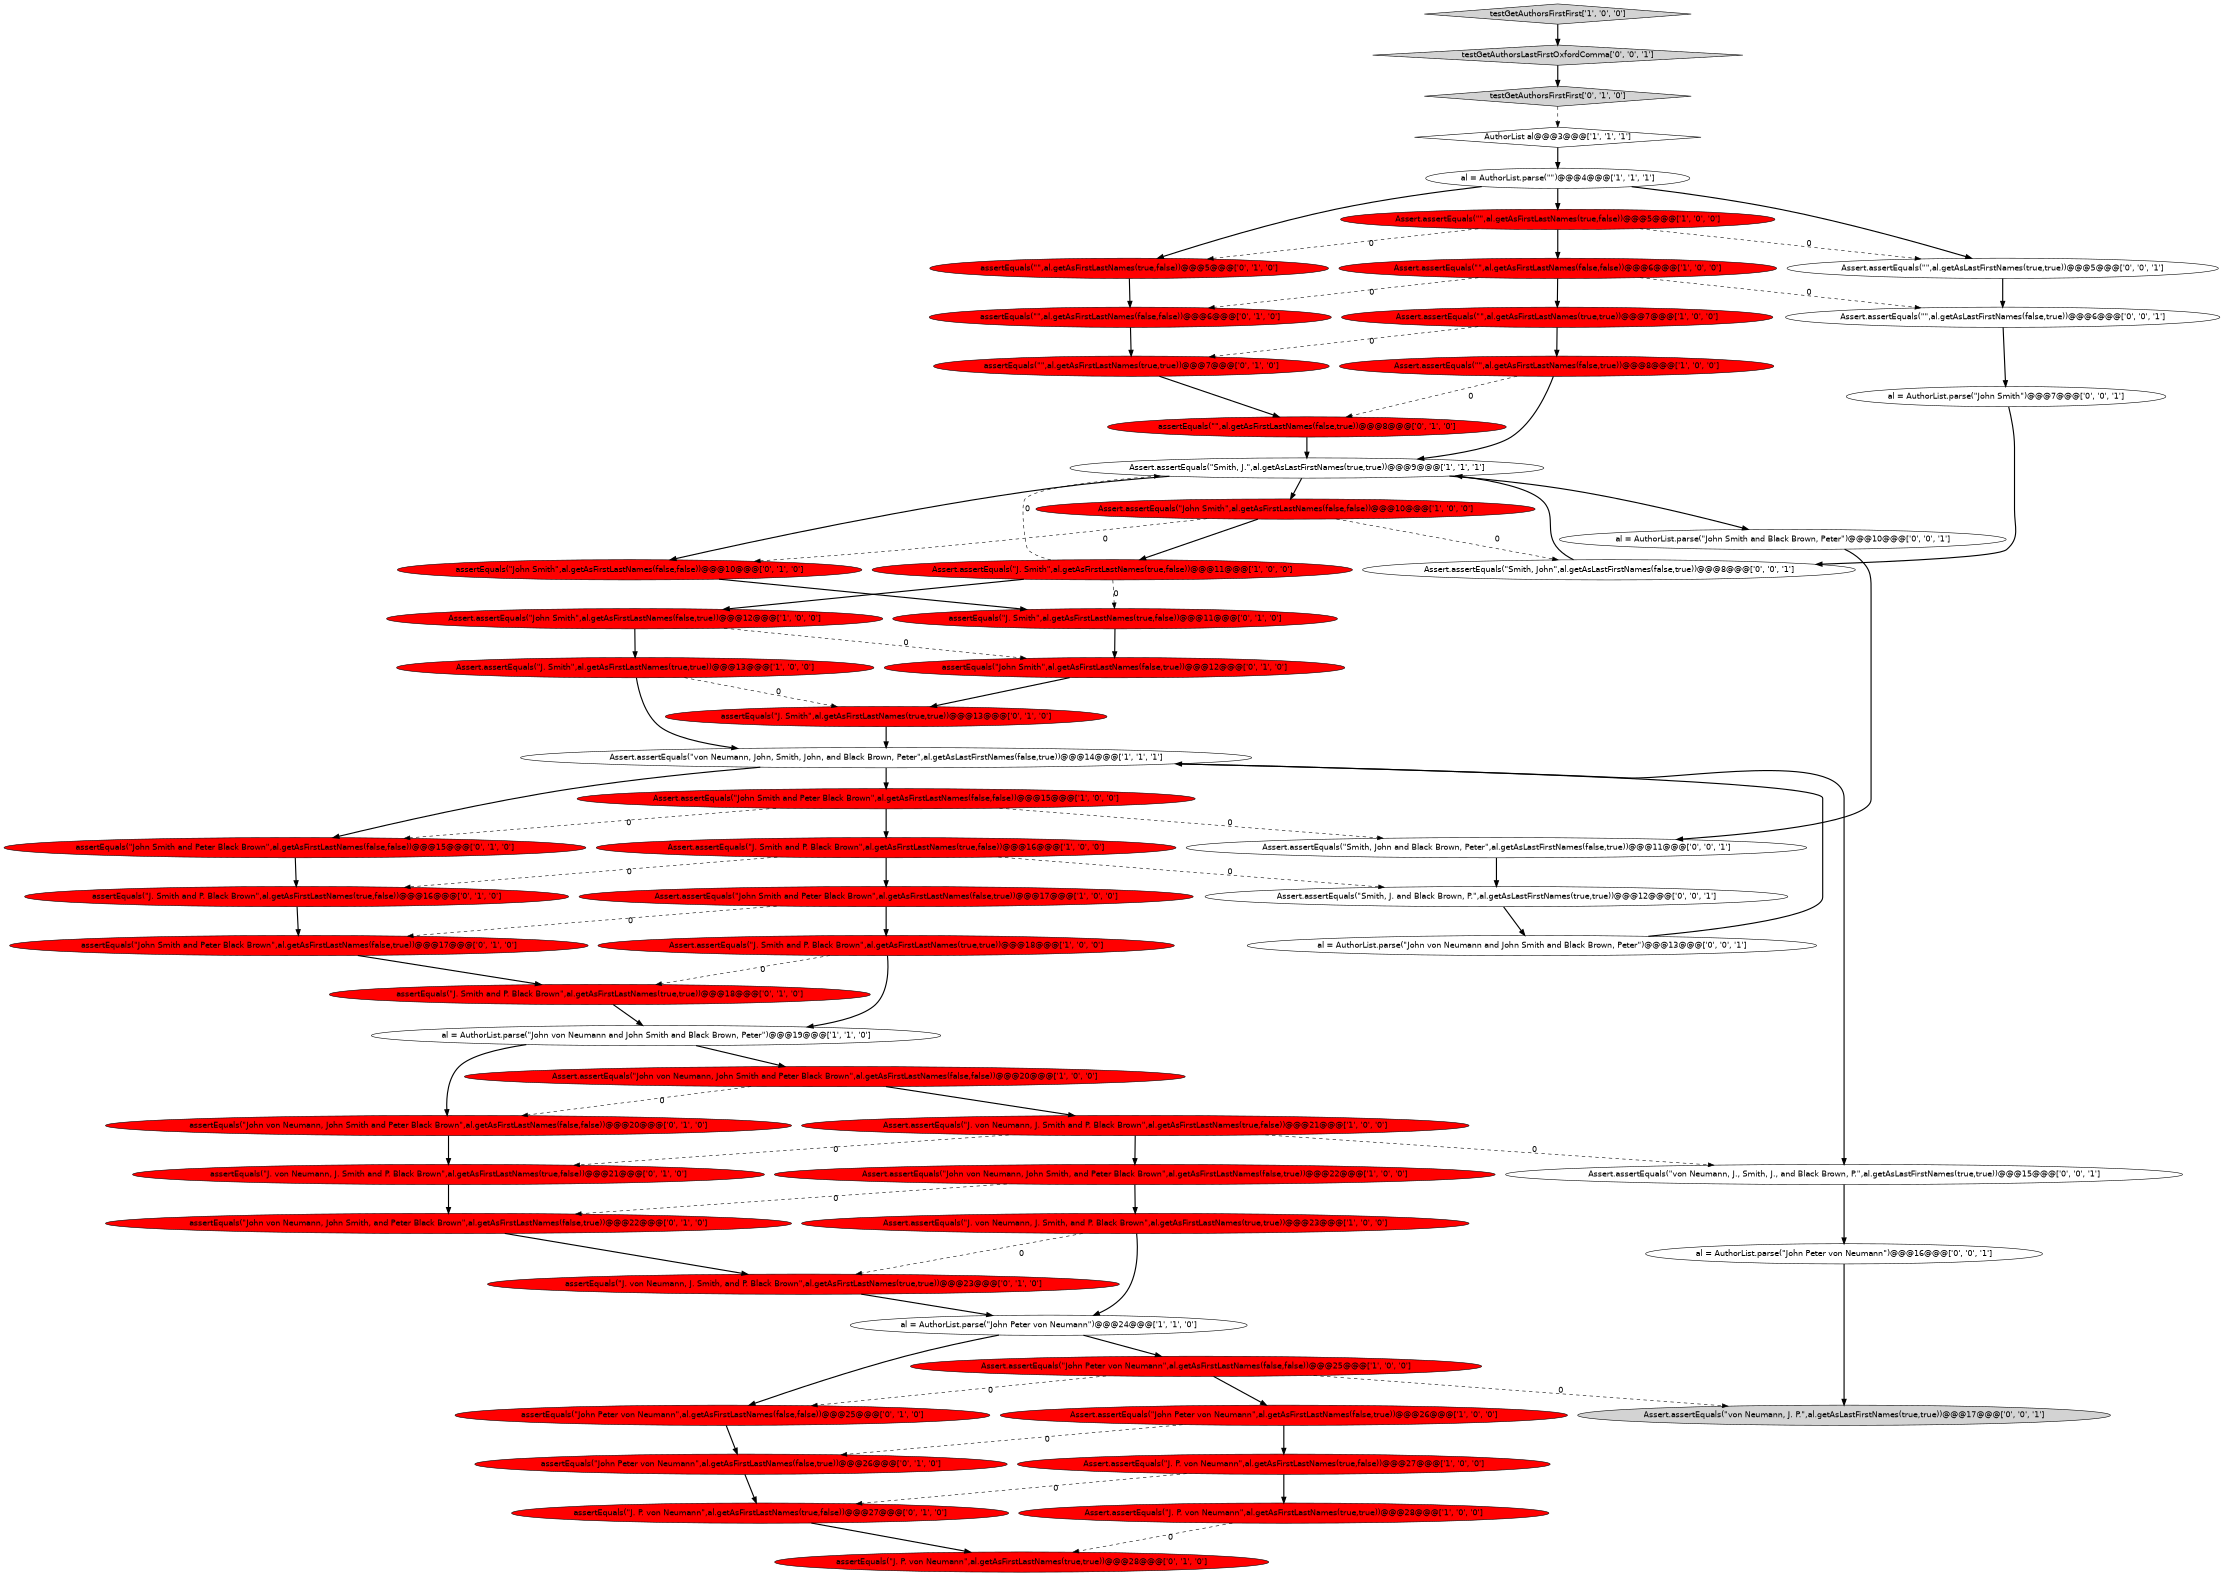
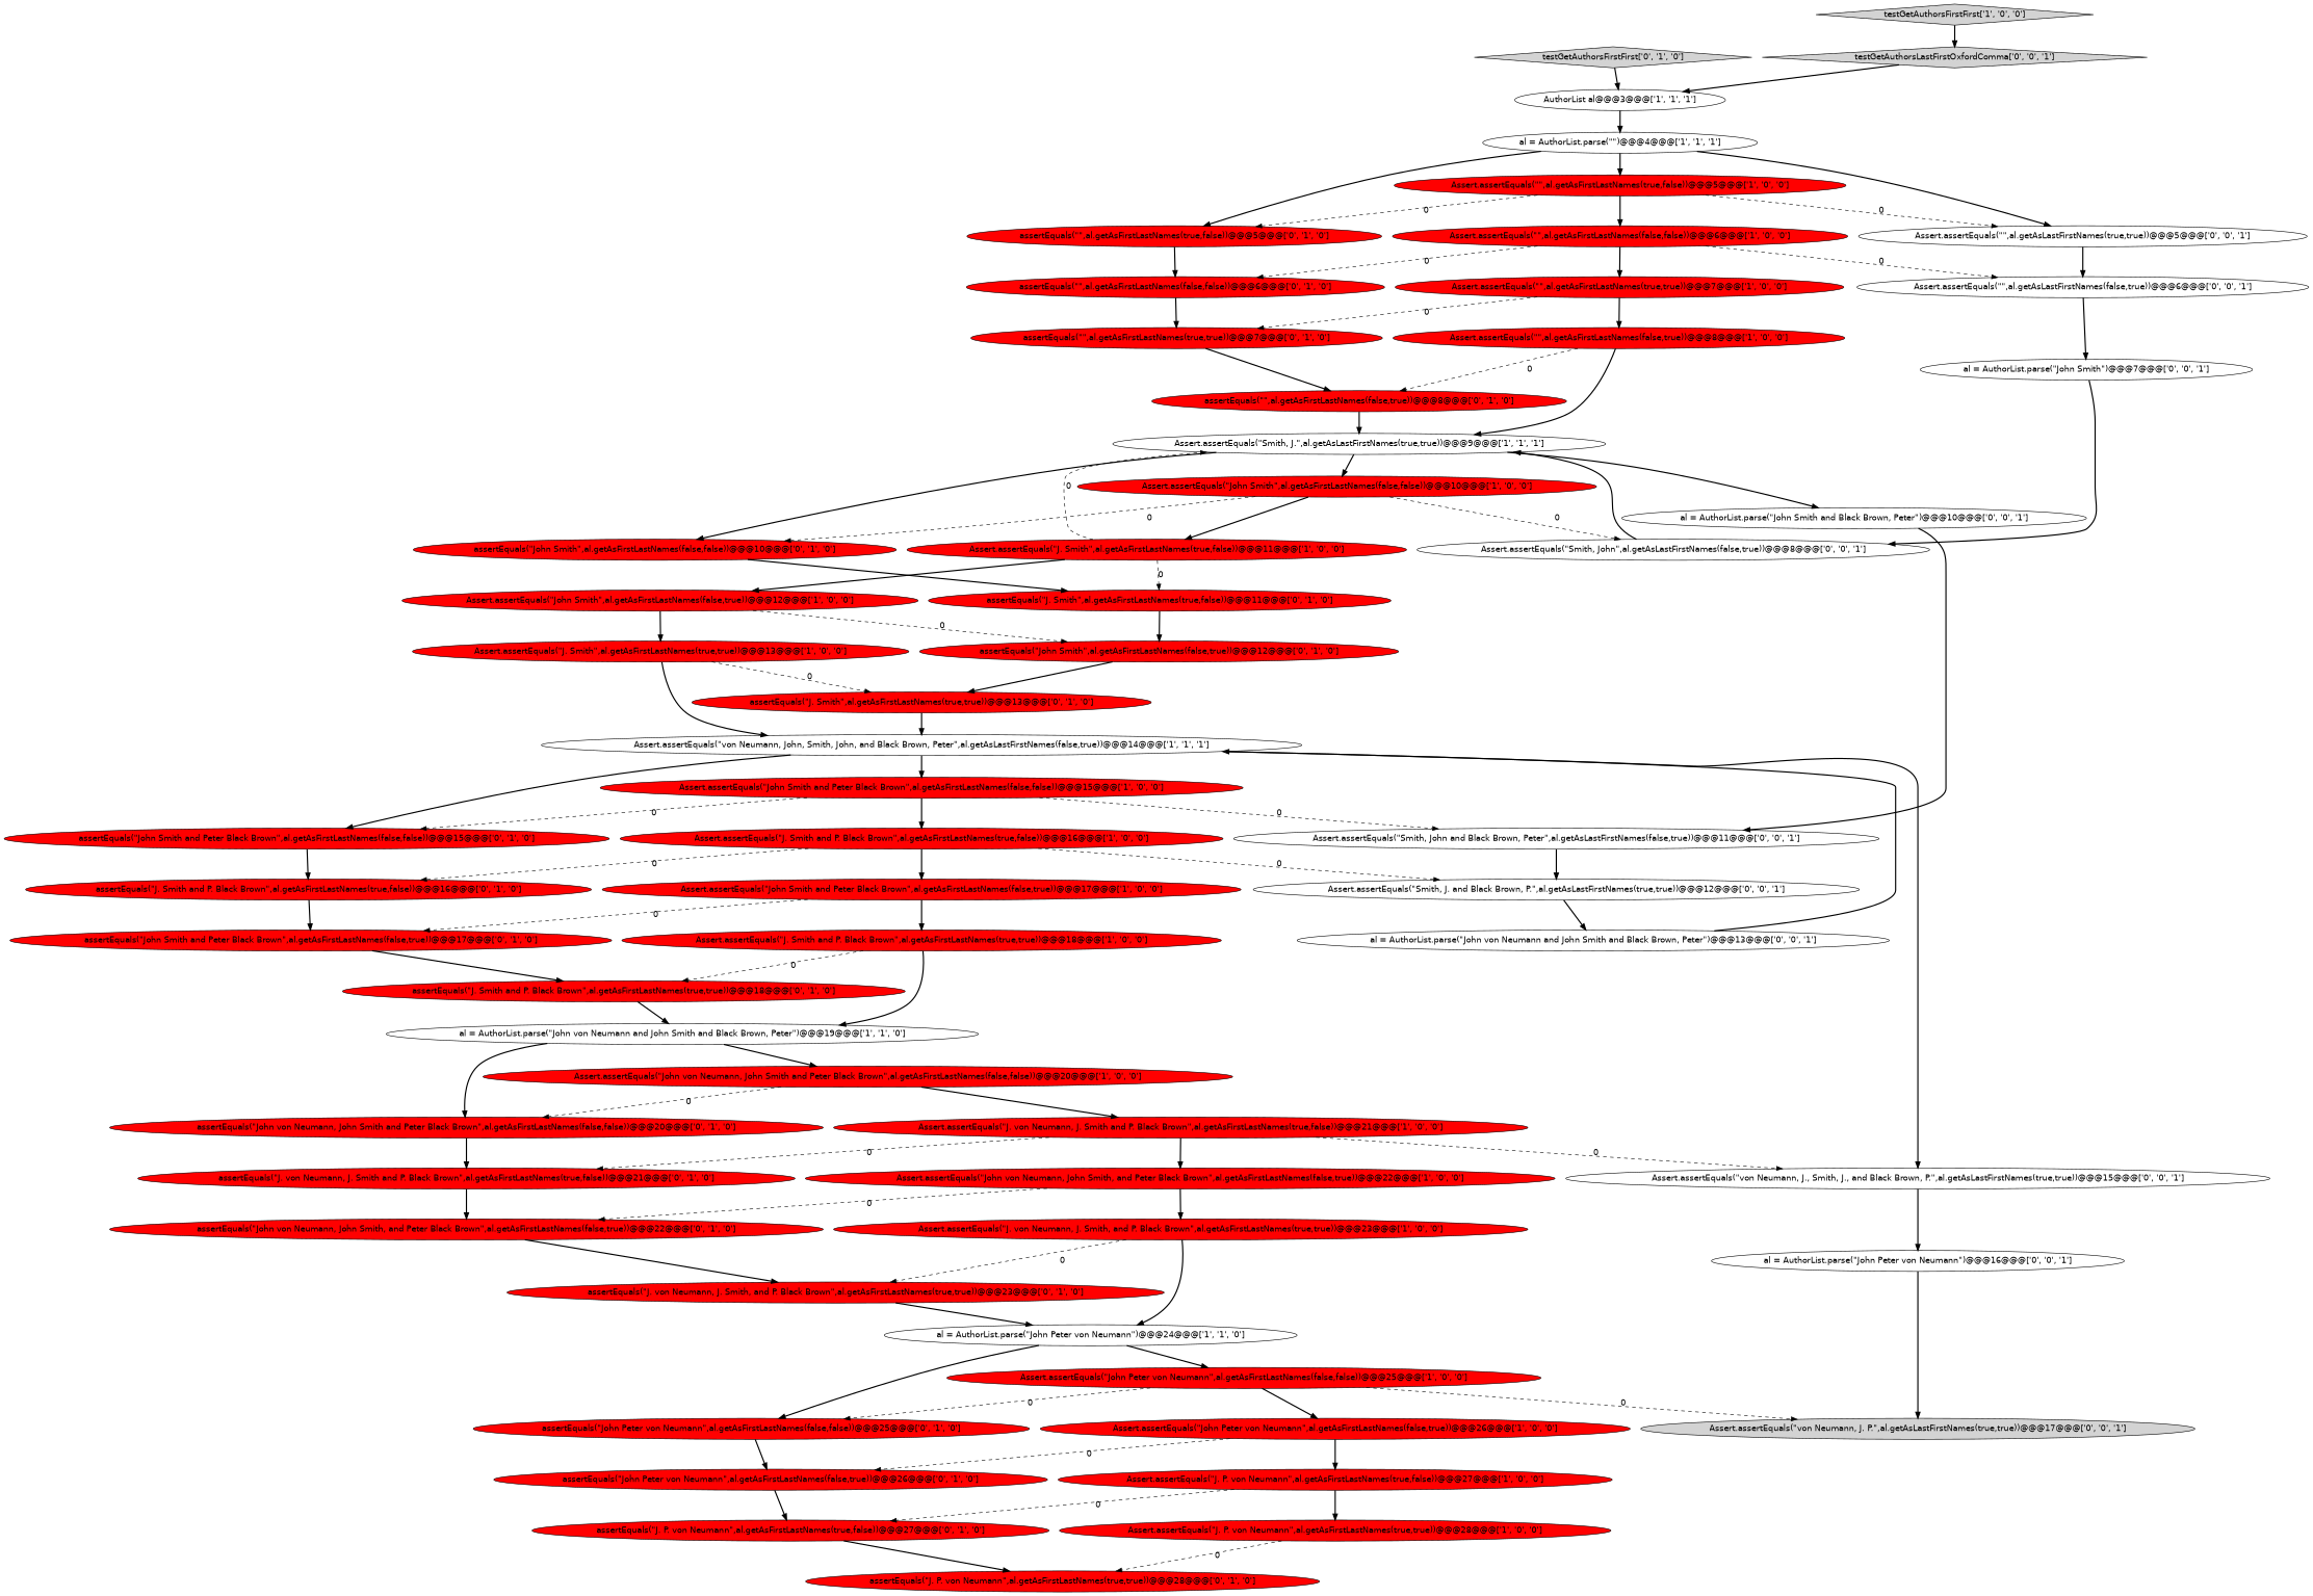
  digraph {
    fontname="DejaVu Sans"
    node [fillcolor=red fontname="DejaVu Sans" shape=ellipse style=filled]
    edge [fontname="DejaVu Sans" style=bold]
    n1 [label="assertEquals(\"\",al.getAsFirstLastNames(false,true))@@@8@@@['0', '1', '0']"]
    n2 [fillcolor=white label="Assert.assertEquals(\"Smith, J.\",al.getAsLastFirstNames(true,true))@@@9@@@['1', '1', '1']"]
    n3 [label="assertEquals(\"John Smith\",al.getAsFirstLastNames(false,false))@@@10@@@['0', '1', '0']"]
    n4 [fillcolor=white label="al = AuthorList.parse(\"John Smith and Black Brown, Peter\")@@@10@@@['0', '0', '1']"]
    n5 [label="Assert.assertEquals(\"John Smith\",al.getAsFirstLastNames(false,false))@@@10@@@['1', '0', '0']"]
    n6 [label="Assert.assertEquals(\"John Peter von Neumann\",al.getAsFirstLastNames(false,false))@@@25@@@['1', '0', '0']"]
    n7 [label="assertEquals(\"John Peter von Neumann\",al.getAsFirstLastNames(false,false))@@@25@@@['0', '1', '0']"]
    n8 [label="Assert.assertEquals(\"John Peter von Neumann\",al.getAsFirstLastNames(false,true))@@@26@@@['1', '0', '0']"]
    n9 [fillcolor=lightgray label="Assert.assertEquals(\"von Neumann, J. P.\",al.getAsLastFirstNames(true,true))@@@17@@@['0', '0', '1']"]
    n10 [label="assertEquals(\"John Peter von Neumann\",al.getAsFirstLastNames(false,true))@@@26@@@['0', '1', '0']"]
    n11 [label="Assert.assertEquals(\"J. P. von Neumann\",al.getAsFirstLastNames(true,false))@@@27@@@['1', '0', '0']"]
    n12 [fillcolor=white label="al = AuthorList.parse(\"\")@@@4@@@['1', '1', '1']"]
    n13 [label="Assert.assertEquals(\"\",al.getAsFirstLastNames(true,false))@@@5@@@['1', '0', '0']"]
    n14 [fillcolor=white label="Assert.assertEquals(\"\",al.getAsLastFirstNames(true,true))@@@5@@@['0', '0', '1']"]
    n15 [label="assertEquals(\"\",al.getAsFirstLastNames(true,false))@@@5@@@['0', '1', '0']"]
    n16 [label="Assert.assertEquals(\"\",al.getAsFirstLastNames(false,false))@@@6@@@['1', '0', '0']"]
    n17 [fillcolor=white label="Assert.assertEquals(\"\",al.getAsLastFirstNames(false,true))@@@6@@@['0', '0', '1']"]
    n18 [label="assertEquals(\"\",al.getAsFirstLastNames(false,false))@@@6@@@['0', '1', '0']"]
    n19 [label="assertEquals(\"John von Neumann, John Smith, and Peter Black Brown\",al.getAsFirstLastNames(false,true))@@@22@@@['0', '1', '0']"]
    n20 [label="assertEquals(\"J. von Neumann, J. Smith, and P. Black Brown\",al.getAsFirstLastNames(true,true))@@@23@@@['0', '1', '0']"]
    n21 [fillcolor=white label="al = AuthorList.parse(\"John Peter von Neumann\")@@@24@@@['1', '1', '0']"]
    n22 [label="assertEquals(\"J. P. von Neumann\",al.getAsFirstLastNames(true,false))@@@27@@@['0', '1', '0']"]
    n23 [label="Assert.assertEquals(\"\",al.getAsFirstLastNames(false,true))@@@8@@@['1', '0', '0']"]
    n24 [label="assertEquals(\"J. Smith\",al.getAsFirstLastNames(true,true))@@@13@@@['0', '1', '0']"]
    n25 [fillcolor=white label="Assert.assertEquals(\"von Neumann, John, Smith, John, and Black Brown, Peter\",al.getAsLastFirstNames(false,true))@@@14@@@['1', '1', '1']"]
    n26 [label="Assert.assertEquals(\"John Smith and Peter Black Brown\",al.getAsFirstLastNames(false,false))@@@15@@@['1', '0', '0']"]
    n27 [label="assertEquals(\"John Smith and Peter Black Brown\",al.getAsFirstLastNames(false,false))@@@15@@@['0', '1', '0']"]
    n28 [fillcolor=white label="Assert.assertEquals(\"von Neumann, J., Smith, J., and Black Brown, P.\",al.getAsLastFirstNames(true,true))@@@15@@@['0', '0', '1']"]
    n29 [label="Assert.assertEquals(\"J. Smith\",al.getAsFirstLastNames(true,true))@@@13@@@['1', '0', '0']"]
    n30 [label="Assert.assertEquals(\"John von Neumann, John Smith, and Peter Black Brown\",al.getAsFirstLastNames(false,true))@@@22@@@['1', '0', '0']"]
    n31 [label="Assert.assertEquals(\"J. von Neumann, J. Smith, and P. Black Brown\",al.getAsFirstLastNames(true,true))@@@23@@@['1', '0', '0']"]
    n32 [label="Assert.assertEquals(\"J. Smith and P. Black Brown\",al.getAsFirstLastNames(true,false))@@@16@@@['1', '0', '0']"]
    n33 [fillcolor=white label="Assert.assertEquals(\"Smith, John and Black Brown, Peter\",al.getAsLastFirstNames(false,true))@@@11@@@['0', '0', '1']"]
    n34 [label="assertEquals(\"J. Smith and P. Black Brown\",al.getAsFirstLastNames(true,false))@@@16@@@['0', '1', '0']"]
    n35 [label="Assert.assertEquals(\"John Smith and Peter Black Brown\",al.getAsFirstLastNames(false,true))@@@17@@@['1', '0', '0']"]
    n36 [fillcolor=white label="Assert.assertEquals(\"Smith, J. and Black Brown, P.\",al.getAsLastFirstNames(true,true))@@@12@@@['0', '0', '1']"]
    n37 [label="assertEquals(\"John Smith and Peter Black Brown\",al.getAsFirstLastNames(false,true))@@@17@@@['0', '1', '0']"]
    n38 [label="assertEquals(\"John von Neumann, John Smith and Peter Black Brown\",al.getAsFirstLastNames(false,false))@@@20@@@['0', '1', '0']"]
    n39 [label="assertEquals(\"J. von Neumann, J. Smith and P. Black Brown\",al.getAsFirstLastNames(true,false))@@@21@@@['0', '1', '0']"]
    n40 [label="Assert.assertEquals(\"J. Smith and P. Black Brown\",al.getAsFirstLastNames(true,true))@@@18@@@['1', '0', '0']"]
    n41 [fillcolor=white label="al = AuthorList.parse(\"John von Neumann and John Smith and Black Brown, Peter\")@@@13@@@['0', '0', '1']"]
    n42 [label="Assert.assertEquals(\"J. von Neumann, J. Smith and P. Black Brown\",al.getAsFirstLastNames(true,false))@@@21@@@['1', '0', '0']"]
    n43 [fillcolor=white label="al = AuthorList.parse(\"John Peter von Neumann\")@@@16@@@['0', '0', '1']"]
    n44 [label="assertEquals(\"J. Smith and P. Black Brown\",al.getAsFirstLastNames(true,true))@@@18@@@['0', '1', '0']"]
    n45 [fillcolor=white label="al = AuthorList.parse(\"John von Neumann and John Smith and Black Brown, Peter\")@@@19@@@['1', '1', '0']"]
    n46 [label="assertEquals(\"J. Smith\",al.getAsFirstLastNames(true,false))@@@11@@@['0', '1', '0']"]
    n47 [label="assertEquals(\"John Smith\",al.getAsFirstLastNames(false,true))@@@12@@@['0', '1', '0']"]
    n48 [label="Assert.assertEquals(\"John von Neumann, John Smith and Peter Black Brown\",al.getAsFirstLastNames(false,false))@@@20@@@['1', '0', '0']"]
-   n49 [fillcolor=white label="AuthorList al@@@3@@@['1', '1', '1']" shape=diamond]
+   n49 [fillcolor=white label="AuthorList al@@@3@@@['1', '1', '1']"]
    n50 [label="assertEquals(\"J. P. von Neumann\",al.getAsFirstLastNames(true,true))@@@28@@@['0', '1', '0']"]
    n51 [label="assertEquals(\"\",al.getAsFirstLastNames(true,true))@@@7@@@['0', '1', '0']"]
    n52 [fillcolor=lightgray label="testGetAuthorsFirstFirst['0', '1', '0']" shape=diamond]
    n53 [label="Assert.assertEquals(\"\",al.getAsFirstLastNames(true,true))@@@7@@@['1', '0', '0']"]
    n54 [fillcolor=white label="al = AuthorList.parse(\"John Smith\")@@@7@@@['0', '0', '1']"]
    n55 [fillcolor=white label="Assert.assertEquals(\"Smith, John\",al.getAsLastFirstNames(false,true))@@@8@@@['0', '0', '1']"]
    n56 [label="Assert.assertEquals(\"J. P. von Neumann\",al.getAsFirstLastNames(true,true))@@@28@@@['1', '0', '0']"]
    n57 [label="Assert.assertEquals(\"John Smith\",al.getAsFirstLastNames(false,true))@@@12@@@['1', '0', '0']"]
    n58 [label="Assert.assertEquals(\"J. Smith\",al.getAsFirstLastNames(true,false))@@@11@@@['1', '0', '0']"]
    n59 [fillcolor=lightgray label="testGetAuthorsFirstFirst['1', '0', '0']" shape=diamond]
    n60 [fillcolor=lightgray label="testGetAuthorsLastFirstOxfordComma['0', '0', '1']" shape=diamond]
    n1 -> n2
    n2 -> n3
    n2 -> n4
    n2 -> n5
    n3 -> n46
    n4 -> n33
    n5 -> n3 [label=0 style=dashed]
    n5 -> n55 [label=0 style=dashed]
    n5 -> n58
    n6 -> n7 [label=0 style=dashed]
    n6 -> n8
    n6 -> n9 [label=0 style=dashed]
    n7 -> n10
    n8 -> n10 [label=0 style=dashed]
    n8 -> n11
    n10 -> n22
    n11 -> n22 [label=0 style=dashed]
    n11 -> n56
    n12 -> n13
    n12 -> n14
    n12 -> n15
    n13 -> n14 [label=0 style=dashed]
    n13 -> n15 [label=0 style=dashed]
    n13 -> n16
    n14 -> n17
    n15 -> n18
    n16 -> n17 [label=0 style=dashed]
    n16 -> n18 [label=0 style=dashed]
    n16 -> n53
    n17 -> n54
    n18 -> n51
    n19 -> n20
    n20 -> n21
    n21 -> n6
    n21 -> n7
    n22 -> n50
    n23 -> n1 [label=0 style=dashed]
    n23 -> n2
    n24 -> n25
    n25 -> n26
    n25 -> n27
    n25 -> n28
    n26 -> n27 [label=0 style=dashed]
    n26 -> n32
    n26 -> n33 [label=0 style=dashed]
    n27 -> n34
    n28 -> n43
    n29 -> n24 [label=0 style=dashed]
    n29 -> n25
    n30 -> n19 [label=0 style=dashed]
    n30 -> n31
    n31 -> n20 [label=0 style=dashed]
    n31 -> n21
    n32 -> n34 [label=0 style=dashed]
    n32 -> n35
    n32 -> n36 [label=0 style=dashed]
    n33 -> n36
    n34 -> n37
    n35 -> n37 [label=0 style=dashed]
    n35 -> n40
    n36 -> n41
    n37 -> n44
    n38 -> n39
    n39 -> n19
    n40 -> n44 [label=0 style=dashed]
    n40 -> n45
    n41 -> n25
    n42 -> n28 [label=0 style=dashed]
    n42 -> n30
    n42 -> n39 [label=0 style=dashed]
    n43 -> n9
    n44 -> n45
    n45 -> n38
    n45 -> n48
    n46 -> n47
    n47 -> n24
    n48 -> n38 [label=0 style=dashed]
    n48 -> n42
    n49 -> n12
    n51 -> n1
-   n52 -> n49 [style=dashed]
+   n52 -> n49
    n53 -> n23
    n53 -> n51 [label=0 style=dashed]
    n54 -> n55
    n55 -> n2
    n56 -> n50 [label=0 style=dashed]
    n57 -> n29
    n57 -> n47 [label=0 style=dashed]
    n58 -> n2 [label=0 style=dashed]
    n58 -> n46 [label=0 style=dashed]
    n58 -> n57
    n59 -> n60
-   n60 -> n52
+   n60 -> n49
  }
